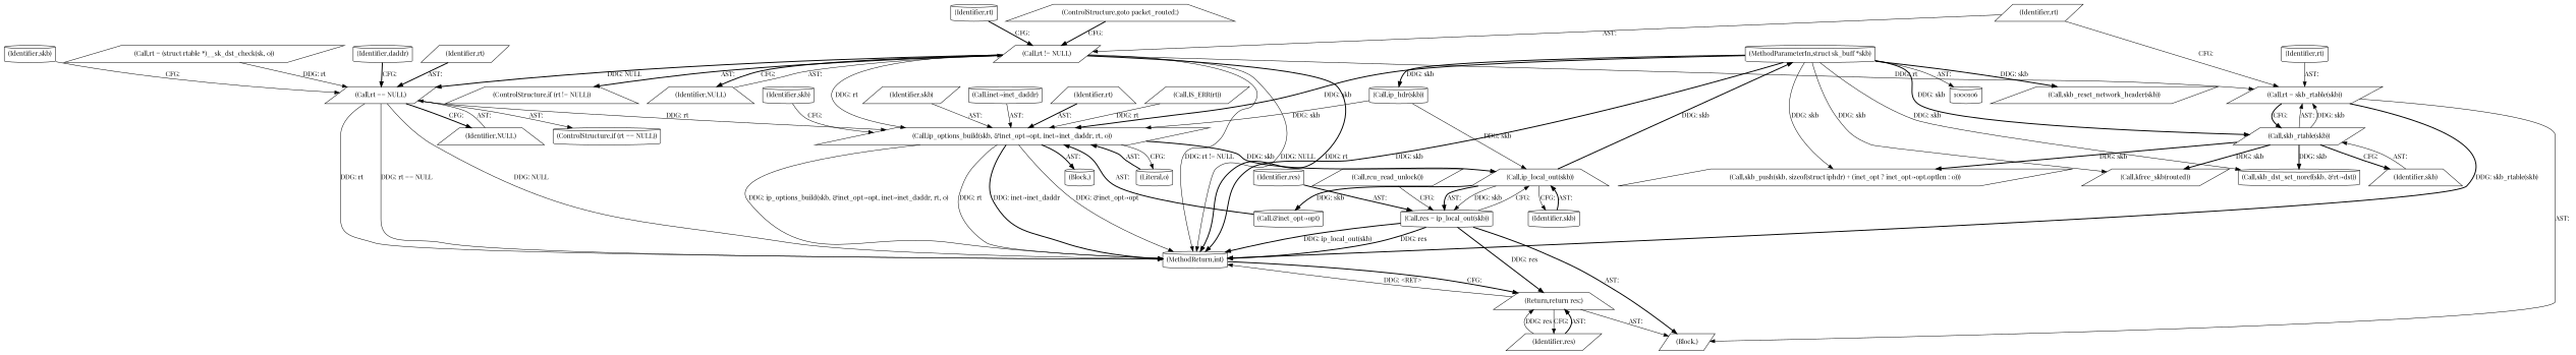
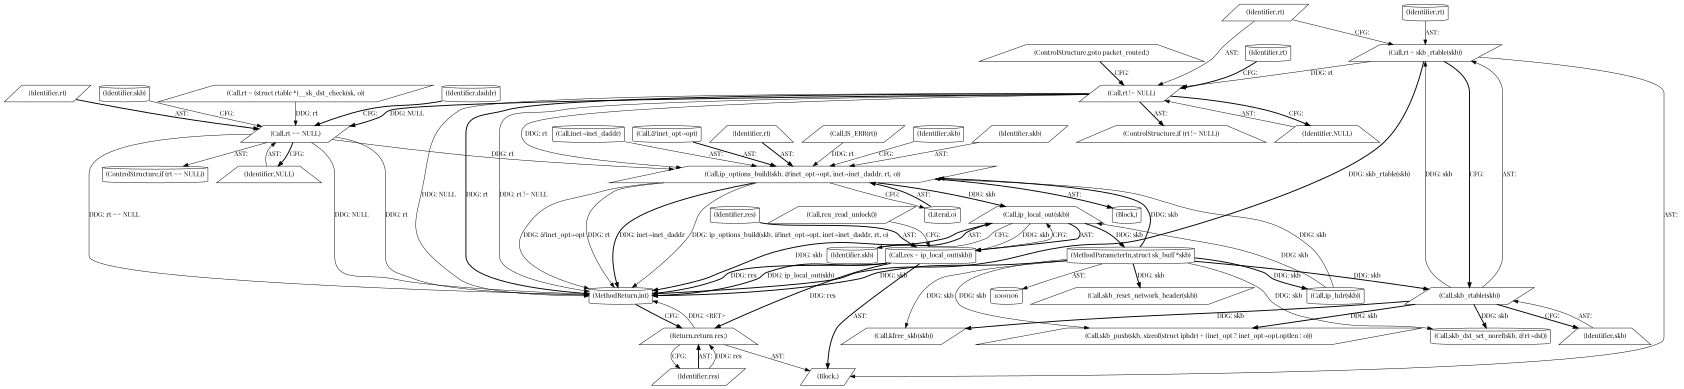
  digraph {
    fontname="Playfair Display"
    node [fontname="Playfair Display" shape=cylinder]
    edge [fontname="Playfair Display" style=solid]
    n1 [label="(Call,rt = skb_rtable(skb))" shape=parallelogram]
    n2 [label="(Call,skb_rtable(skb))" shape=parallelogram]
    n3 [label="(Call,rt != NULL)" shape=parallelogram]
    n4 [label="(Block,)" shape=parallelogram]
    n5 [label="(MethodReturn,int)"]
-   n6 [label="(Call,kfree_skb(routed))" shape=parallelogram]
+   n6 [label="(Call,kfree_skb(skb))" shape=parallelogram]
    n7 [label="(Identifier,skb)" shape=trapezium]
    n8 [label="(Call,skb_dst_set_noref(skb, &rt->dst))"]
    n9 [label="(Call,skb_push(skb, sizeof(struct iphdr) + (inet_opt ? inet_opt->opt.optlen : 0)))" shape=parallelogram]
    n10 [label="(Call,ip_options_build(skb, &inet_opt->opt, inet->inet_daddr, rt, 0))" shape=parallelogram]
    n11 [label="(Call,rt == NULL)" shape=parallelogram]
    n12 [label="(ControlStructure,if (rt != NULL))" shape=trapezium]
    n13 [label="(Identifier,NULL)" shape=trapezium]
    n14 [label="(Return,return res;)" shape=trapezium]
    n15 [label="(MethodParameterIn,struct sk_buff *skb)"]
    n16 [label="(Call,skb_reset_network_header(skb))" shape=parallelogram]
    n17 [label="(Call,ip_hdr(skb))"]
    1000106
    n19 [label="(Call,ip_local_out(skb))" shape=trapezium]
    n20 [label="(Literal,0)"]
    n21 [label="(Block,)"]
    n22 [label="(Call,res = ip_local_out(skb))"]
    n23 [label="(Identifier,skb)"]
    n24 [label="(Identifier,NULL)" shape=trapezium]
    n25 [label="(ControlStructure,if (rt == NULL))"]
    n26 [label="(Identifier,res)" shape=parallelogram]
    n27 [label="(Call,IS_ERR(rt))" shape=parallelogram]
    n28 [label="(Call,rcu_read_unlock())" shape=parallelogram]
    n29 [label="(Identifier,skb)"]
    n30 [label="(Identifier,res)"]
    n31 [label="(Identifier,rt)"]
    n32 [label="(Call,rt = (struct rtable *)__sk_dst_check(sk, 0))" shape=parallelogram]
    n33 [label="(Identifier,daddr)"]
    n34 [label="(Identifier,skb)" shape=parallelogram]
    n35 [label="(Identifier,rt)" shape=parallelogram]
    n36 [label="(Call,inet->inet_daddr)"]
    n37 [label="(Identifier,rt)"]
    n38 [label="(Call,&inet_opt->opt)"]
    n39 [label="(Identifier,skb)"]
    n40 [label="(ControlStructure,goto packet_routed;)" shape=trapezium]
    n41 [label="(Identifier,rt)" shape=trapezium]
    n42 [label="(Identifier,rt)" shape=parallelogram]
    n1 -> n2 [label="CFG: " style=bold]
-   n3 -> n1 [label="DDG: rt"]
+   n1 -> n3 [label="DDG: rt"]
    n1 -> n4 [label="AST: "]
    n1 -> n5 [label="DDG: skb_rtable(skb)" style=bold]
    n2 -> n1 [label="AST: "]
    n2 -> n1 [label="DDG: skb"]
    n2 -> n6 [label="DDG: skb" style=bold]
    n2 -> n7 [label="CFG: " style=bold]
    n2 -> n8 [label="DDG: skb" style=bold]
    n2 -> n9 [label="DDG: skb" style=bold]
    n3 -> n5 [label="DDG: rt != NULL"]
    n3 -> n5 [label="DDG: NULL"]
    n3 -> n5 [label="DDG: rt" style=bold]
    n3 -> n10 [label="DDG: rt"]
    n3 -> n11 [label="DDG: NULL" style=bold]
    n3 -> n12 [label="AST: " style=bold]
    n3 -> n13 [label="CFG: " style=bold]
    n5 -> n14 [label="CFG: " style=bold]
    n7 -> n2 [label="AST: "]
    n10 -> n5 [label="DDG: ip_options_build(skb, &inet_opt->opt, inet->inet_daddr, rt, 0)"]
    n10 -> n5 [label="DDG: rt"]
    n10 -> n5 [label="DDG: inet->inet_daddr" style=bold]
    n10 -> n5 [label="DDG: &inet_opt->opt"]
    n10 -> n19 [label="DDG: skb" style=bold]
    n10 -> n20 [label="CFG: "]
    n10 -> n21 [label="AST: " style=bold]
    n11 -> n5 [label="DDG: rt"]
    n11 -> n5 [label="DDG: rt == NULL"]
    n11 -> n5 [label="DDG: NULL"]
    n11 -> n10 [label="DDG: rt"]
    n11 -> n24 [label="CFG: " style=bold]
    n11 -> n25 [label="AST: "]
    n13 -> n3 [label="AST: "]
    n14 -> n4 [label="AST: "]
    n14 -> n5 [label="DDG: <RET>"]
    n14 -> n26 [label="CFG: "]
    n15 -> n2 [label="DDG: skb" style=bold]
    n15 -> n5 [label="DDG: skb" style=bold]
    n15 -> n6 [label="DDG: skb"]
    n15 -> n8 [label="DDG: skb"]
    n15 -> n9 [label="DDG: skb"]
    n15 -> n10 [label="DDG: skb" style=bold]
    n15 -> n16 [label="DDG: skb" style=bold]
    n15 -> n17 [label="DDG: skb" style=bold]
    n15 -> 1000106 [label="AST: "]
    n17 -> n10 [label="DDG: skb"]
    n17 -> n19 [label="DDG: skb"]
-   n19 -> n38 [label="DDG: skb" style=bold]
+   n19 -> n5 [label="DDG: skb" style=bold]
    n19 -> n15 [label="DDG: skb" style=bold]
    n19 -> n22 [label="AST: " style=bold]
    n19 -> n22 [label="DDG: skb"]
    n19 -> n23 [label="CFG: "]
    n20 -> n10 [label="AST: " style=bold]
    n22 -> n4 [label="AST: " style=bold]
    n22 -> n5 [label="DDG: res" style=bold]
    n22 -> n5 [label="DDG: ip_local_out(skb)" style=bold]
    n22 -> n14 [label="DDG: res" style=bold]
    n22 -> n19 [label="CFG: "]
    n23 -> n19 [label="AST: " style=bold]
    n24 -> n11 [label="AST: "]
    n26 -> n14 [label="AST: " style=bold]
    n26 -> n14 [label="DDG: res"]
    n27 -> n10 [label="DDG: rt"]
    n28 -> n22 [label="CFG: "]
    n29 -> n10 [label="CFG: "]
    n30 -> n22 [label="AST: " style=bold]
    n31 -> n1 [label="AST: "]
    n32 -> n11 [label="DDG: rt"]
    n33 -> n11 [label="CFG: " style=bold]
    n34 -> n10 [label="AST: "]
    n35 -> n11 [label="AST: " style=bold]
    n36 -> n10 [label="AST: "]
    n37 -> n3 [label="CFG: " style=bold]
    n38 -> n10 [label="AST: " style=bold]
    n39 -> n11 [label="CFG: "]
    n40 -> n3 [label="CFG: " style=bold]
    n41 -> n10 [label="AST: " style=bold]
    n42 -> n1 [label="CFG: "]
    n42 -> n3 [label="AST: "]
  }
